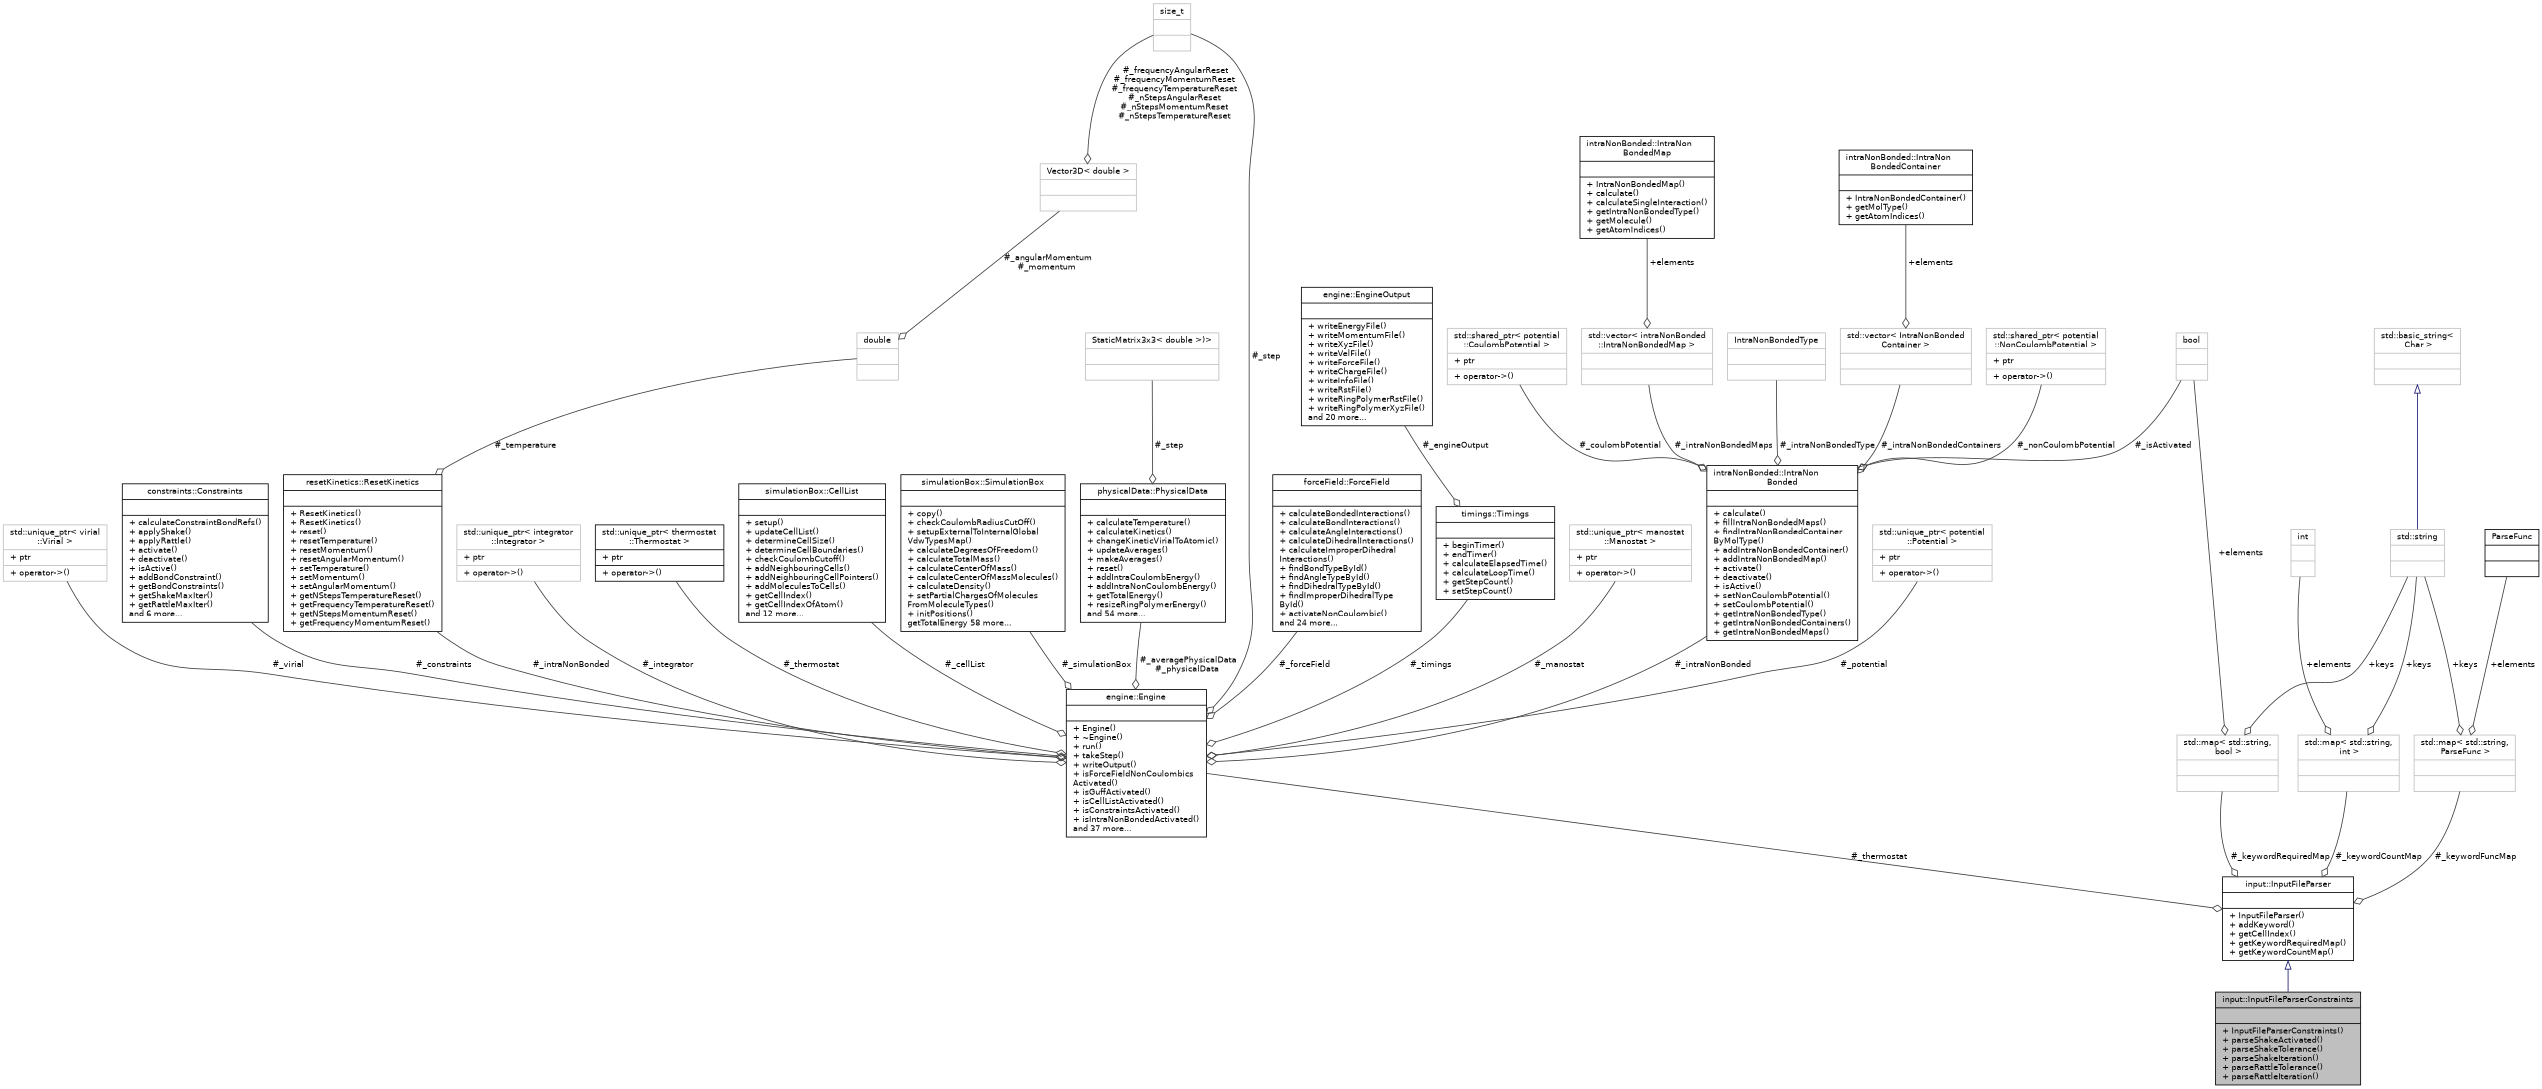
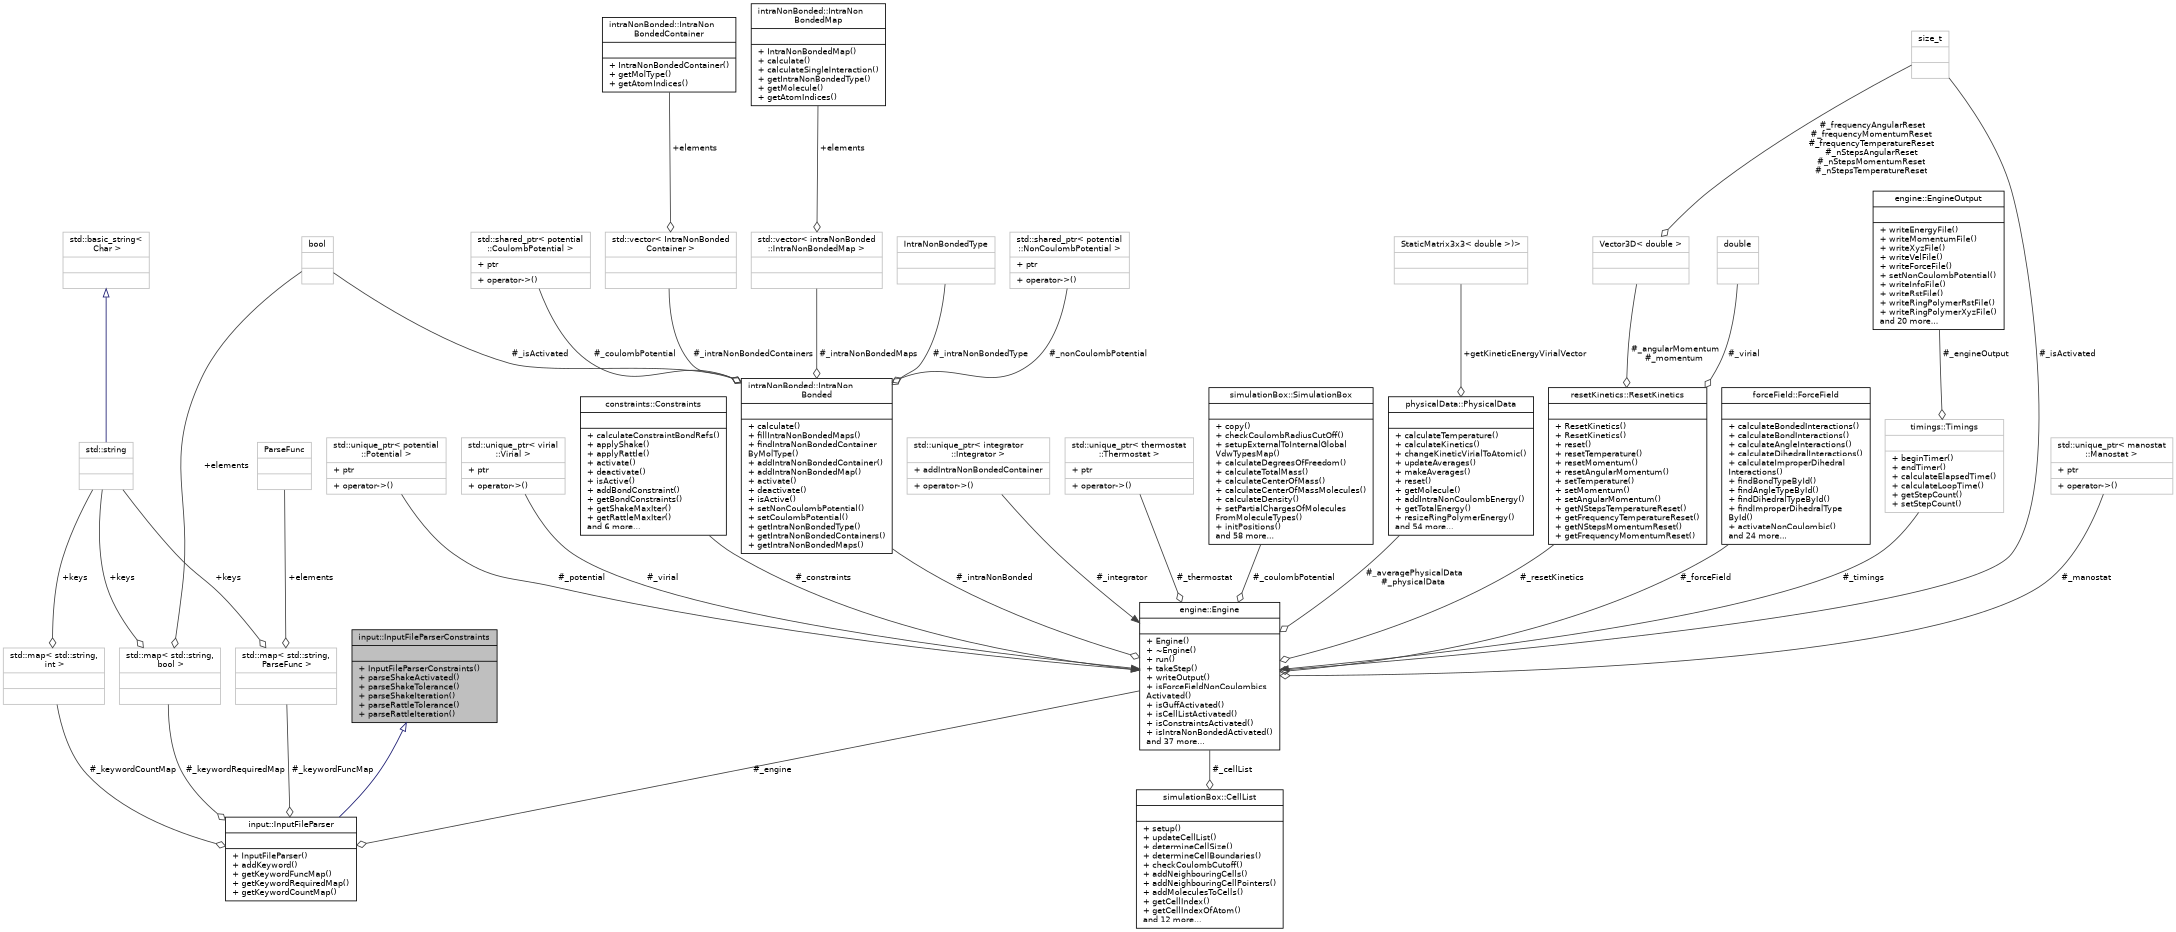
  digraph {
    node [color=grey75 fillcolor=white fontname=Helvetica fontsize=10 shape=record style=filled]
    edge [color=grey25 fontname=Helvetica fontsize=10 labelfontname=Helvetica labelfontsize=10 style=solid arrowhead=odiamond]
    n1 [color=black fillcolor=grey75 fontcolor=black height=0.2 label="{input::InputFileParserConstraints\n||+ InputFileParserConstraints()\l+ parseShakeActivated()\l+ parseShakeTolerance()\l+ parseShakeIteration()\l+ parseRattleTolerance()\l+ parseRattleIteration()\l}" width=0.4]
-   n2 [color=black height=0.2 label="{input::InputFileParser\n||+ InputFileParser()\l+ addKeyword()\l+ getCellIndex()\l+ getKeywordRequiredMap()\l+ getKeywordCountMap()\l}" width=0.4]
+   n2 [color=black height=0.2 label="{input::InputFileParser\n||+ InputFileParser()\l+ addKeyword()\l+ getKeywordFuncMap()\l+ getKeywordRequiredMap()\l+ getKeywordCountMap()\l}" width=0.4]
    n3 [color=black height=0.2 label="{engine::Engine\n||+ Engine()\l+ ~Engine()\l+ run()\l+ takeStep()\l+ writeOutput()\l+ isForceFieldNonCoulombics\lActivated()\l+ isGuffActivated()\l+ isCellListActivated()\l+ isConstraintsActivated()\l+ isIntraNonBondedActivated()\land 37 more...\l}" width=0.4]
    n4 [height=0.2 label="{std::unique_ptr\< manostat\l::Manostat \>\n|+ ptr\l|+ operator-\>()\l}" width=0.4]
-   n5 [height=0.2 label="{std::unique_ptr\< integrator\l::Integrator \>\n|+ ptr\l|+ operator-\>()\l}" width=0.4]
-   n6 [color=black height=0.2 label="{std::unique_ptr\< thermostat\l::Thermostat \>\n|+ ptr\l|+ operator-\>()\l}" width=0.4]
+   n5 [height=0.2 label="{std::unique_ptr\< integrator\l::Integrator \>\n|+ addIntraNonBondedContainer\l|+ operator-\>()\l}" width=0.4]
+   n6 [height=0.2 label="{std::unique_ptr\< thermostat\l::Thermostat \>\n|+ ptr\l|+ operator-\>()\l}" width=0.4]
    n7 [color=black height=0.2 label="{simulationBox::CellList\n||+ setup()\l+ updateCellList()\l+ determineCellSize()\l+ determineCellBoundaries()\l+ checkCoulombCutoff()\l+ addNeighbouringCells()\l+ addNeighbouringCellPointers()\l+ addMoleculesToCells()\l+ getCellIndex()\l+ getCellIndexOfAtom()\land 12 more...\l}" width=0.4]
-   n8 [color=black height=0.2 label="{simulationBox::SimulationBox\n||+ copy()\l+ checkCoulombRadiusCutOff()\l+ setupExternalToInternalGlobal\lVdwTypesMap()\l+ calculateDegreesOfFreedom()\l+ calculateTotalMass()\l+ calculateCenterOfMass()\l+ calculateCenterOfMassMolecules()\l+ calculateDensity()\l+ setPartialChargesOfMolecules\lFromMoleculeTypes()\l+ initPositions()\lgetTotalEnergy 58 more...\l}" width=0.4]
+   n8 [color=black height=0.2 label="{simulationBox::SimulationBox\n||+ copy()\l+ checkCoulombRadiusCutOff()\l+ setupExternalToInternalGlobal\lVdwTypesMap()\l+ calculateDegreesOfFreedom()\l+ calculateTotalMass()\l+ calculateCenterOfMass()\l+ calculateCenterOfMassMolecules()\l+ calculateDensity()\l+ setPartialChargesOfMolecules\lFromMoleculeTypes()\l+ initPositions()\land 58 more...\l}" width=0.4]
    n9 [height=0.2 label="{size_t\n||}" width=0.4]
    n10 [height=0.2 label="{Vector3D\< double \>\n||}" width=0.4]
    n11 [color=black height=0.2 label="{resetKinetics::ResetKinetics\n||+ ResetKinetics()\l+ ResetKinetics()\l+ reset()\l+ resetTemperature()\l+ resetMomentum()\l+ resetAngularMomentum()\l+ setTemperature()\l+ setMomentum()\l+ setAngularMomentum()\l+ getNStepsTemperatureReset()\l+ getFrequencyTemperatureReset()\l+ getNStepsMomentumReset()\l+ getFrequencyMomentumReset()\l}" width=0.4]
    n12 [height=0.2 label="{double\n||}" width=0.4]
    n13 [color=black height=0.2 label="{forceField::ForceField\n||+ calculateBondedInteractions()\l+ calculateBondInteractions()\l+ calculateAngleInteractions()\l+ calculateDihedralInteractions()\l+ calculateImproperDihedral\lInteractions()\l+ findBondTypeById()\l+ findAngleTypeById()\l+ findDihedralTypeById()\l+ findImproperDihedralType\lById()\l+ activateNonCoulombic()\land 24 more...\l}" width=0.4]
-   n14 [color=black height=0.2 label="{engine::EngineOutput\n||+ writeEnergyFile()\l+ writeMomentumFile()\l+ writeXyzFile()\l+ writeVelFile()\l+ writeForceFile()\l+ writeChargeFile()\l+ writeInfoFile()\l+ writeRstFile()\l+ writeRingPolymerRstFile()\l+ writeRingPolymerXyzFile()\land 20 more...\l}" width=0.4]
-   n15 [color=black height=0.2 label="{timings::Timings\n||+ beginTimer()\l+ endTimer()\l+ calculateElapsedTime()\l+ calculateLoopTime()\l+ getStepCount()\l+ setStepCount()\l}" width=0.4]
+   n14 [color=black height=0.2 label="{engine::EngineOutput\n||+ writeEnergyFile()\l+ writeMomentumFile()\l+ writeXyzFile()\l+ writeVelFile()\l+ writeForceFile()\l+ setNonCoulombPotential()\l+ writeInfoFile()\l+ writeRstFile()\l+ writeRingPolymerRstFile()\l+ writeRingPolymerXyzFile()\land 20 more...\l}" width=0.4]
+   n15 [height=0.2 label="{timings::Timings\n||+ beginTimer()\l+ endTimer()\l+ calculateElapsedTime()\l+ calculateLoopTime()\l+ getStepCount()\l+ setStepCount()\l}" width=0.4]
    n16 [color=black height=0.2 label="{intraNonBonded::IntraNon\lBonded\n||+ calculate()\l+ fillIntraNonBondedMaps()\l+ findIntraNonBondedContainer\lByMolType()\l+ addIntraNonBondedContainer()\l+ addIntraNonBondedMap()\l+ activate()\l+ deactivate()\l+ isActive()\l+ setNonCoulombPotential()\l+ setCoulombPotential()\l+ getIntraNonBondedType()\l+ getIntraNonBondedContainers()\l+ getIntraNonBondedMaps()\l}" width=0.4]
    n17 [height=0.2 label="{std::shared_ptr\< potential\l::NonCoulombPotential \>\n|+ ptr\l|+ operator-\>()\l}" width=0.4]
    n18 [height=0.2 label="{IntraNonBondedType\n||}" width=0.4]
    n19 [height=0.2 label="{std::vector\< IntraNonBonded\lContainer \>\n||}" width=0.4]
    n20 [color=black height=0.2 label="{intraNonBonded::IntraNon\lBondedContainer\n||+ IntraNonBondedContainer()\l+ getMolType()\l+ getAtomIndices()\l}" width=0.4]
    n21 [height=0.2 label="{bool\n||}" width=0.4]
    n22 [height=0.2 label="{std::map\< std::string,\l bool \>\n||}" width=0.4]
    n23 [height=0.2 label="{std::shared_ptr\< potential\l::CoulombPotential \>\n|+ ptr\l|+ operator-\>()\l}" width=0.4]
    n24 [height=0.2 label="{std::vector\< intraNonBonded\l::IntraNonBondedMap \>\n||}" width=0.4]
    n25 [color=black height=0.2 label="{intraNonBonded::IntraNon\lBondedMap\n||+ IntraNonBondedMap()\l+ calculate()\l+ calculateSingleInteraction()\l+ getIntraNonBondedType()\l+ getMolecule()\l+ getAtomIndices()\l}" width=0.4]
-   n26 [color=black height=0.2 label="{physicalData::PhysicalData\n||+ calculateTemperature()\l+ calculateKinetics()\l+ changeKineticVirialToAtomic()\l+ updateAverages()\l+ makeAverages()\l+ reset()\l+ addIntraCoulombEnergy()\l+ addIntraNonCoulombEnergy()\l+ getTotalEnergy()\l+ resizeRingPolymerEnergy()\land 54 more...\l}" width=0.4]
+   n26 [color=black height=0.2 label="{physicalData::PhysicalData\n||+ calculateTemperature()\l+ calculateKinetics()\l+ changeKineticVirialToAtomic()\l+ updateAverages()\l+ makeAverages()\l+ reset()\l+ getMolecule()\l+ addIntraNonCoulombEnergy()\l+ getTotalEnergy()\l+ resizeRingPolymerEnergy()\land 54 more...\l}" width=0.4]
    n27 [height=0.2 label="{StaticMatrix3x3\< double \>)\>\n||}" width=0.4]
    n28 [height=0.2 label="{std::unique_ptr\< potential\l::Potential \>\n|+ ptr\l|+ operator-\>()\l}" width=0.4]
    n29 [height=0.2 label="{std::unique_ptr\< virial\l::Virial \>\n|+ ptr\l|+ operator-\>()\l}" width=0.4]
    n30 [color=black height=0.2 label="{constraints::Constraints\n||+ calculateConstraintBondRefs()\l+ applyShake()\l+ applyRattle()\l+ activate()\l+ deactivate()\l+ isActive()\l+ addBondConstraint()\l+ getBondConstraints()\l+ getShakeMaxIter()\l+ getRattleMaxIter()\land 6 more...\l}" width=0.4]
    n31 [height=0.2 label="{std::map\< std::string,\l int \>\n||}" width=0.4]
-   n32 [height=0.2 label="{int\n||}" width=0.4]
    n33 [height=0.2 label="{std::string\n||}" width=0.4]
    n34 [height=0.2 label="{std::map\< std::string,\l ParseFunc \>\n||}" width=0.4]
    n35 [height=0.2 label="{std::basic_string\<\l Char \>\n||}" width=0.4]
-   n36 [color=black height=0.2 label="{ParseFunc\n||}" width=0.4]
-   n2 -> n1 [arrowtail=onormal color=midnightblue dir=back arrowhead=""]
-   n3 -> n2 [label=" #_thermostat"]
+   n36 [height=0.2 label="{ParseFunc\n||}" width=0.4]
+   n1 -> n2 [arrowtail=onormal color=midnightblue dir=back arrowhead=""]
+   n3 -> n2 [label=" #_engine"]
    n4 -> n3 [label=" #_manostat"]
-   n5 -> n3 [label=" #_integrator"]
+   n5 -> n3 [arrowhead=normal label=" #_integrator"]
    n6 -> n3 [label=" #_thermostat"]
-   n7 -> n3 [label=" #_cellList"]
-   n8 -> n3 [label=" #_simulationBox"]
-   n9 -> n3 [label=" #_step"]
+   n3 -> n7 [label=" #_cellList"]
+   n8 -> n3 [label=" #_coulombPotential"]
+   n9 -> n3 [label=" #_isActivated"]
    n9 -> n10 [label=" #_frequencyAngularReset\n#_frequencyMomentumReset\n#_frequencyTemperatureReset\n#_nStepsAngularReset\n#_nStepsMomentumReset\n#_nStepsTemperatureReset"]
-   n10 -> n12 [label=" #_angularMomentum\n#_momentum"]
-   n11 -> n3 [label=" #_intraNonBonded"]
-   n12 -> n11 [label=" #_temperature"]
+   n10 -> n11 [label=" #_angularMomentum\n#_momentum"]
+   n11 -> n3 [label=" #_resetKinetics"]
+   n12 -> n11 [label=" #_virial"]
    n13 -> n3 [label=" #_forceField"]
    n14 -> n15 [label=" #_engineOutput"]
-   n15 -> n3 [label=" #_timings"]
+   n15 -> n3 [arrowhead=normal label=" #_timings"]
    n16 -> n3 [label=" #_intraNonBonded"]
    n17 -> n16 [label=" #_nonCoulombPotential"]
    n18 -> n16 [label=" #_intraNonBondedType"]
    n19 -> n16 [label=" #_intraNonBondedContainers"]
    n20 -> n19 [label=" +elements"]
    n21 -> n16 [label=" #_isActivated"]
    n21 -> n22 [label=" +elements"]
    n22 -> n2 [label=" #_keywordRequiredMap"]
    n23 -> n16 [label=" #_coulombPotential"]
    n24 -> n16 [label=" #_intraNonBondedMaps"]
    n25 -> n24 [label=" +elements"]
    n26 -> n3 [label=" #_averagePhysicalData\n#_physicalData"]
-   n27 -> n26 [label=" #_step"]
-   n28 -> n3 [label=" #_potential"]
-   n29 -> n3 [label=" #_virial"]
-   n30 -> n3 [label=" #_constraints"]
+   n27 -> n26 [label=" +getKineticEnergyVirialVector"]
+   n28 -> n3 [arrowhead=normal label=" #_potential"]
+   n29 -> n3 [arrowhead=normal label=" #_virial"]
+   n30 -> n3 [arrowhead=normal label=" #_constraints"]
    n31 -> n2 [label=" #_keywordCountMap"]
-   n32 -> n31 [label=" +elements"]
    n33 -> n22 [label=" +keys"]
    n33 -> n31 [label=" +keys"]
    n33 -> n34 [label=" +keys"]
    n34 -> n2 [label=" #_keywordFuncMap"]
    n35 -> n33 [arrowtail=onormal color=midnightblue dir=back arrowhead=""]
    n36 -> n34 [label=" +elements"]
  }
